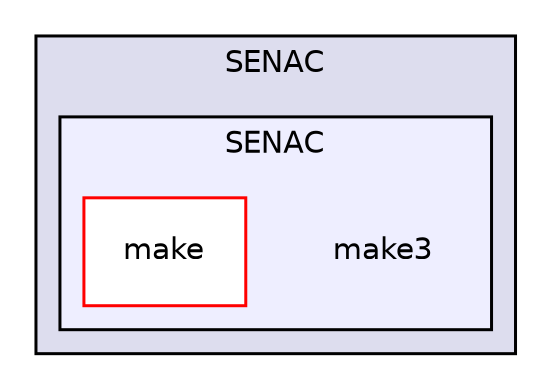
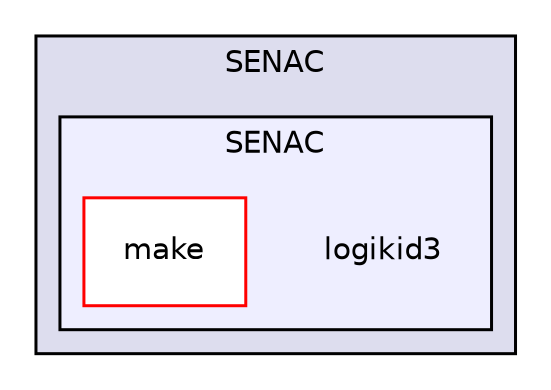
  digraph {
    compound=true
    node [fontname=Helvetica fontsize=10]
-   n1 [label=make3 shape=plaintext]
+   n1 [label=logikid3 shape=plaintext]
    n2 [color=red fillcolor=white label=make shape=box style=filled]
    subgraph cluster_1 {
      bgcolor="#ddddee"
      fontname=Helvetica
      fontsize=10
      label=SENAC
      pencolor=black
      subgraph cluster_2 {
        bgcolor="#eeeeff"
        fontname=Helvetica
        fontsize=10
        pencolor=black
        n1
        n2
      }
    }
  }
